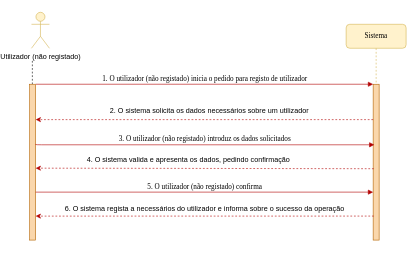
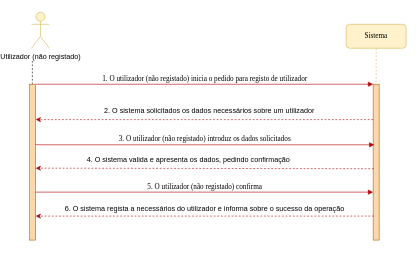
  <mxCell id="0" />
  <mxCell id="1" parent="0" />
  <mxCell id="2" value="Sistema" style="shape=umlLifeline;perimeter=lifelinePerimeter;whiteSpace=wrap;html=1;container=1;collapsible=0;recursiveResize=0;outlineConnect=0;rounded=1;shadow=0;comic=0;labelBackgroundColor=none;strokeWidth=1;fontFamily=Verdana;fontSize=12;align=center;fillColor=#fff2cc;strokeColor=#d6b656;" parent="1" vertex="1"><mxGeometry x="548" y="40" width="100" height="360" as="geometry" /></mxCell>
  <mxCell id="3" value="" style="html=1;points=[];perimeter=orthogonalPerimeter;rounded=0;shadow=0;comic=0;labelBackgroundColor=none;strokeWidth=1;fontFamily=Verdana;fontSize=12;align=center;fillColor=#fad7ac;strokeColor=#b46504;" parent="2" vertex="1"><mxGeometry x="45" y="100" width="10" height="260" as="geometry" /></mxCell>
  <mxCell id="4" value="1. O utilizador (não registado) inicia o pedido para registo de utilizador" style="html=1;verticalAlign=bottom;endArrow=block;entryX=0;entryY=0;labelBackgroundColor=none;fontFamily=Verdana;fontSize=12;edgeStyle=elbowEdgeStyle;elbow=vertical;exitX=1;exitY=0;exitDx=0;exitDy=0;exitPerimeter=0;fillColor=#e51400;strokeColor=#B20000;" parent="1" source="7" target="3" edge="1"><mxGeometry relative="1" as="geometry"><mxPoint x="53" y="140" as="sourcePoint" /></mxGeometry></mxCell>
  <mxCell id="5" value="Utilizador (não registado)" style="shape=umlActor;verticalLabelPosition=bottom;verticalAlign=top;html=1;outlineConnect=0;fillColor=#fff2cc;strokeColor=#d6b656;" parent="1" vertex="1"><mxGeometry x="23" y="20" width="30" height="60" as="geometry" /></mxCell>
  <mxCell id="6" value="" style="endArrow=none;dashed=1;html=1;" parent="1" edge="1"><mxGeometry width="50" height="50" relative="1" as="geometry"><mxPoint x="24.5" y="140" as="sourcePoint" /><mxPoint x="24.5" y="101" as="targetPoint" /></mxGeometry></mxCell>
  <mxCell id="7" value="" style="html=1;points=[];perimeter=orthogonalPerimeter;rounded=0;shadow=0;comic=0;labelBackgroundColor=none;strokeWidth=1;fontFamily=Verdana;fontSize=12;align=center;fillColor=#fad7ac;strokeColor=#b46504;" parent="1" vertex="1"><mxGeometry x="20" y="140" width="10" height="260" as="geometry" /></mxCell>
  <mxCell id="8" value="" style="endArrow=classic;html=1;dashed=1;entryX=1.6;entryY=0.227;entryDx=0;entryDy=0;entryPerimeter=0;fillColor=#e51400;strokeColor=#B20000;" parent="1" source="3" edge="1"><mxGeometry width="50" height="50" relative="1" as="geometry"><mxPoint x="535" y="199.02" as="sourcePoint" /><mxPoint x="30" y="199.02" as="targetPoint" /></mxGeometry></mxCell>
- <mxCell id="9" value="2. O sistema solicita os dados necessários sobre um utilizador" style="text;html=1;strokeColor=none;fillColor=none;align=center;verticalAlign=middle;whiteSpace=wrap;rounded=0;" parent="1" vertex="1"><mxGeometry x="75" y="174" width="490" height="20" as="geometry" /></mxCell>
+ <mxCell id="9" value="2. O sistema solicitados os dados necessários sobre um utilizador" style="text;html=1;strokeColor=none;fillColor=none;align=center;verticalAlign=middle;whiteSpace=wrap;rounded=0;" parent="1" vertex="1"><mxGeometry x="75" y="174" width="490" height="20" as="geometry" /></mxCell>
  <mxCell id="10" value="3. O utilizador (não registado) introduz os dados solicitados" style="html=1;verticalAlign=bottom;endArrow=block;entryX=0.2;entryY=0.392;labelBackgroundColor=none;fontFamily=Verdana;fontSize=12;edgeStyle=elbowEdgeStyle;elbow=vertical;exitX=1;exitY=0;exitDx=0;exitDy=0;exitPerimeter=0;fillColor=#e51400;strokeColor=#B20000;entryDx=0;entryDy=0;entryPerimeter=0;" parent="1" target="3" edge="1"><mxGeometry relative="1" as="geometry"><mxPoint x="30" y="240" as="sourcePoint" /><mxPoint x="533" y="240" as="targetPoint" /></mxGeometry></mxCell>
  <mxCell id="11" value="" style="endArrow=classic;html=1;dashed=1;entryX=1.6;entryY=0.227;entryDx=0;entryDy=0;entryPerimeter=0;exitX=0.1;exitY=0.542;exitDx=0;exitDy=0;exitPerimeter=0;fillColor=#e51400;strokeColor=#B20000;" parent="1" source="3" edge="1"><mxGeometry width="50" height="50" relative="1" as="geometry"><mxPoint x="535" y="280" as="sourcePoint" /><mxPoint x="30" y="280" as="targetPoint" /></mxGeometry></mxCell>
  <mxCell id="12" value="4. O sistema valida e apresenta os dados, pedindo confirmação" style="text;html=1;strokeColor=none;fillColor=none;align=center;verticalAlign=middle;whiteSpace=wrap;rounded=0;" parent="1" vertex="1"><mxGeometry x="40" y="256" width="490" height="20" as="geometry" /></mxCell>
  <mxCell id="13" value="5. O utilizador (não registado) confirma" style="html=1;verticalAlign=bottom;endArrow=block;labelBackgroundColor=none;fontFamily=Verdana;fontSize=12;edgeStyle=elbowEdgeStyle;elbow=vertical;exitX=1;exitY=0;exitDx=0;exitDy=0;exitPerimeter=0;fillColor=#e51400;strokeColor=#B20000;entryX=0;entryY=0.696;entryDx=0;entryDy=0;entryPerimeter=0;" parent="1" target="3" edge="1"><mxGeometry relative="1" as="geometry"><mxPoint x="30" y="320" as="sourcePoint" /><mxPoint x="588" y="320" as="targetPoint" /></mxGeometry></mxCell>
  <mxCell id="14" value="" style="endArrow=classic;html=1;dashed=1;entryX=1.6;entryY=0.227;entryDx=0;entryDy=0;entryPerimeter=0;exitX=0.1;exitY=0.846;exitDx=0;exitDy=0;exitPerimeter=0;fillColor=#e51400;strokeColor=#B20000;" parent="1" source="3" edge="1"><mxGeometry width="50" height="50" relative="1" as="geometry"><mxPoint x="535" y="360" as="sourcePoint" /><mxPoint x="30" y="360" as="targetPoint" /></mxGeometry></mxCell>
  <mxCell id="15" value="6. O sistema regista a necessários do utilizador e informa sobre o sucesso da operação" style="text;html=1;strokeColor=none;fillColor=none;align=center;verticalAlign=middle;whiteSpace=wrap;rounded=0;" parent="1" vertex="1"><mxGeometry x="37" y="338" width="550" height="20" as="geometry" /></mxCell>
